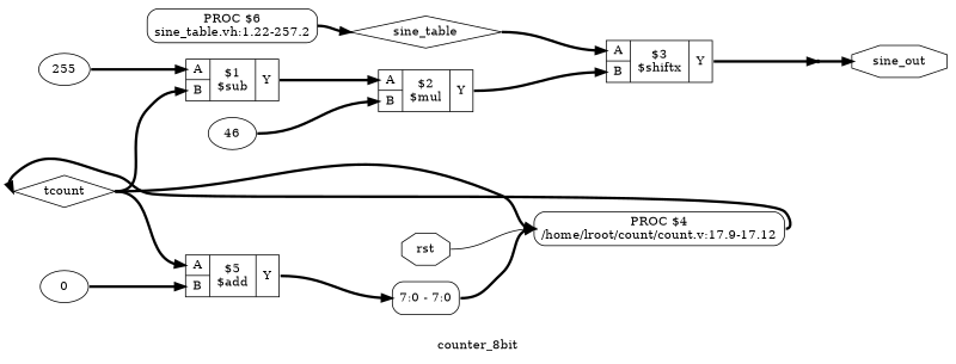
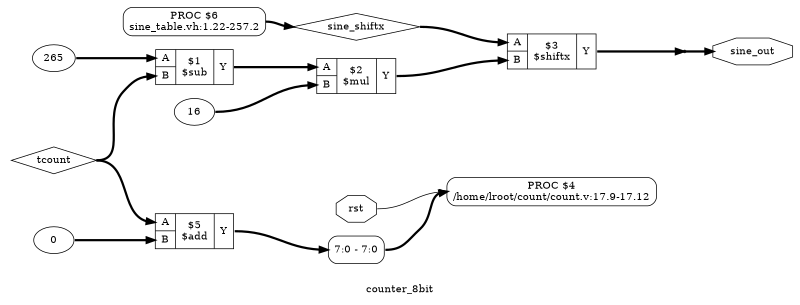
  digraph {
    label=counter_8bit
    rankdir=LR
    remincross=true
    node [shape=record]
    edge [color=black fontcolor=black headport=w style="setlinewidth(3)" tailport=e]
-   n1 [color=black fontcolor=black label=sine_table shape=diamond]
+   n1 [color=black fontcolor=black label=sine_shiftx shape=diamond]
    n2 [label="{{<p12> A|<p13> B}|$3\n$shiftx|{<p14> Y}}"]
    x6 [shape=point]
    n4 [color=black fontcolor=black label=tcount shape=diamond]
    n5 [label="{{<p12> A|<p13> B}|$5\n$add|{<p14> Y}}"]
    n6 [label="{{<p12> A|<p13> B}|$1\n$sub|{<p14> Y}}"]
    n7 [label="PROC $4\n/home/lroot/count/count.v:17.9-17.12" shape=box style=rounded]
    n8 [color=black fontcolor=black label="<s0> 7:0 - 7:0 " style=rounded]
    n9 [label="{{<p12> A|<p13> B}|$2\n$mul|{<p14> Y}}"]
    n10 [color=black fontcolor=black label=sine_out shape=octagon]
    n11 [color=black fontcolor=black label=rst shape=octagon]
    n12 [label=0 shape=""]
-   n13 [label=46 shape=""]
-   n14 [label=255 shape=""]
+   n13 [label=16 shape=""]
+   n14 [label=265 shape=""]
    n15 [label="PROC $6\nsine_table.vh:1.22-257.2" shape=box style=rounded]
    n1 -> n2 [headport="p12:w"]
    n2 -> x6 [tailport="p14:e"]
    x6 -> n10
    n4 -> n5 [headport="p12:w"]
    n4 -> n6 [headport="p13:w"]
-   n4 -> n7
    n5 -> n8 [headport="s0:w" tailport="p14:e"]
    n6 -> n9 [headport="p12:w" tailport="p14:e"]
-   n7 -> n4
    n8 -> n7
    n9 -> n2 [headport="p13:w" tailport="p14:e"]
    n11 -> n7 [style=""]
    n12 -> n5 [headport="p13:w"]
    n13 -> n9 [headport="p13:w"]
    n14 -> n6 [headport="p12:w"]
    n15 -> n1
  }
